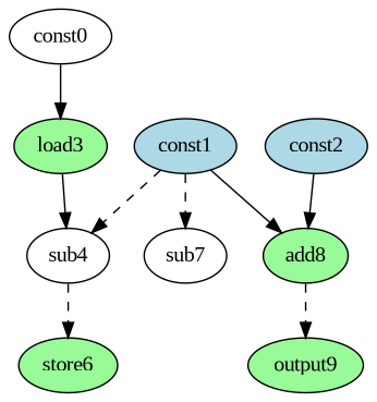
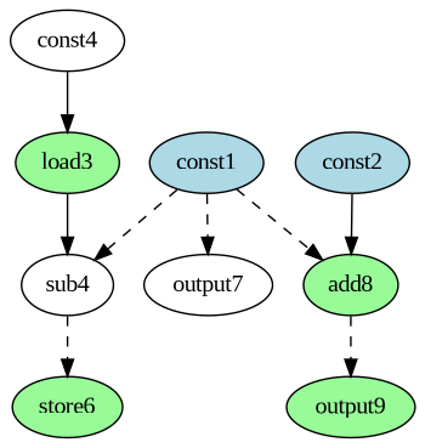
  digraph {
    fontname="Liberation Serif"
    node [fillcolor=palegreen fontname="Liberation Serif" opcode=const style=filled]
    edge [fontname="Liberation Serif" operand=0 style=dashed]
    load3 [opcode=load]
-   const0 [fillcolor=white]
+   const0 [fillcolor=white label=const4]
    sub4 [fillcolor=white opcode=sub]
    const1 [fillcolor=lightblue]
-   output7 [fillcolor=white opcode=output label=sub7]
+   output7 [fillcolor=white opcode=output]
    add8 [opcode=add]
    store6 [opcode=store]
    output9 [opcode=output]
    const2 [fillcolor=lightblue]
    load3 -> sub4 [operand=1 style=solid]
    const0 -> load3 [style=solid]
    sub4 -> store6
    const1 -> sub4
    const1 -> output7
-   const1 -> add8 [style=solid]
+   const1 -> add8
    add8 -> output9
    const2 -> add8 [operand=1 style=solid]
  }
